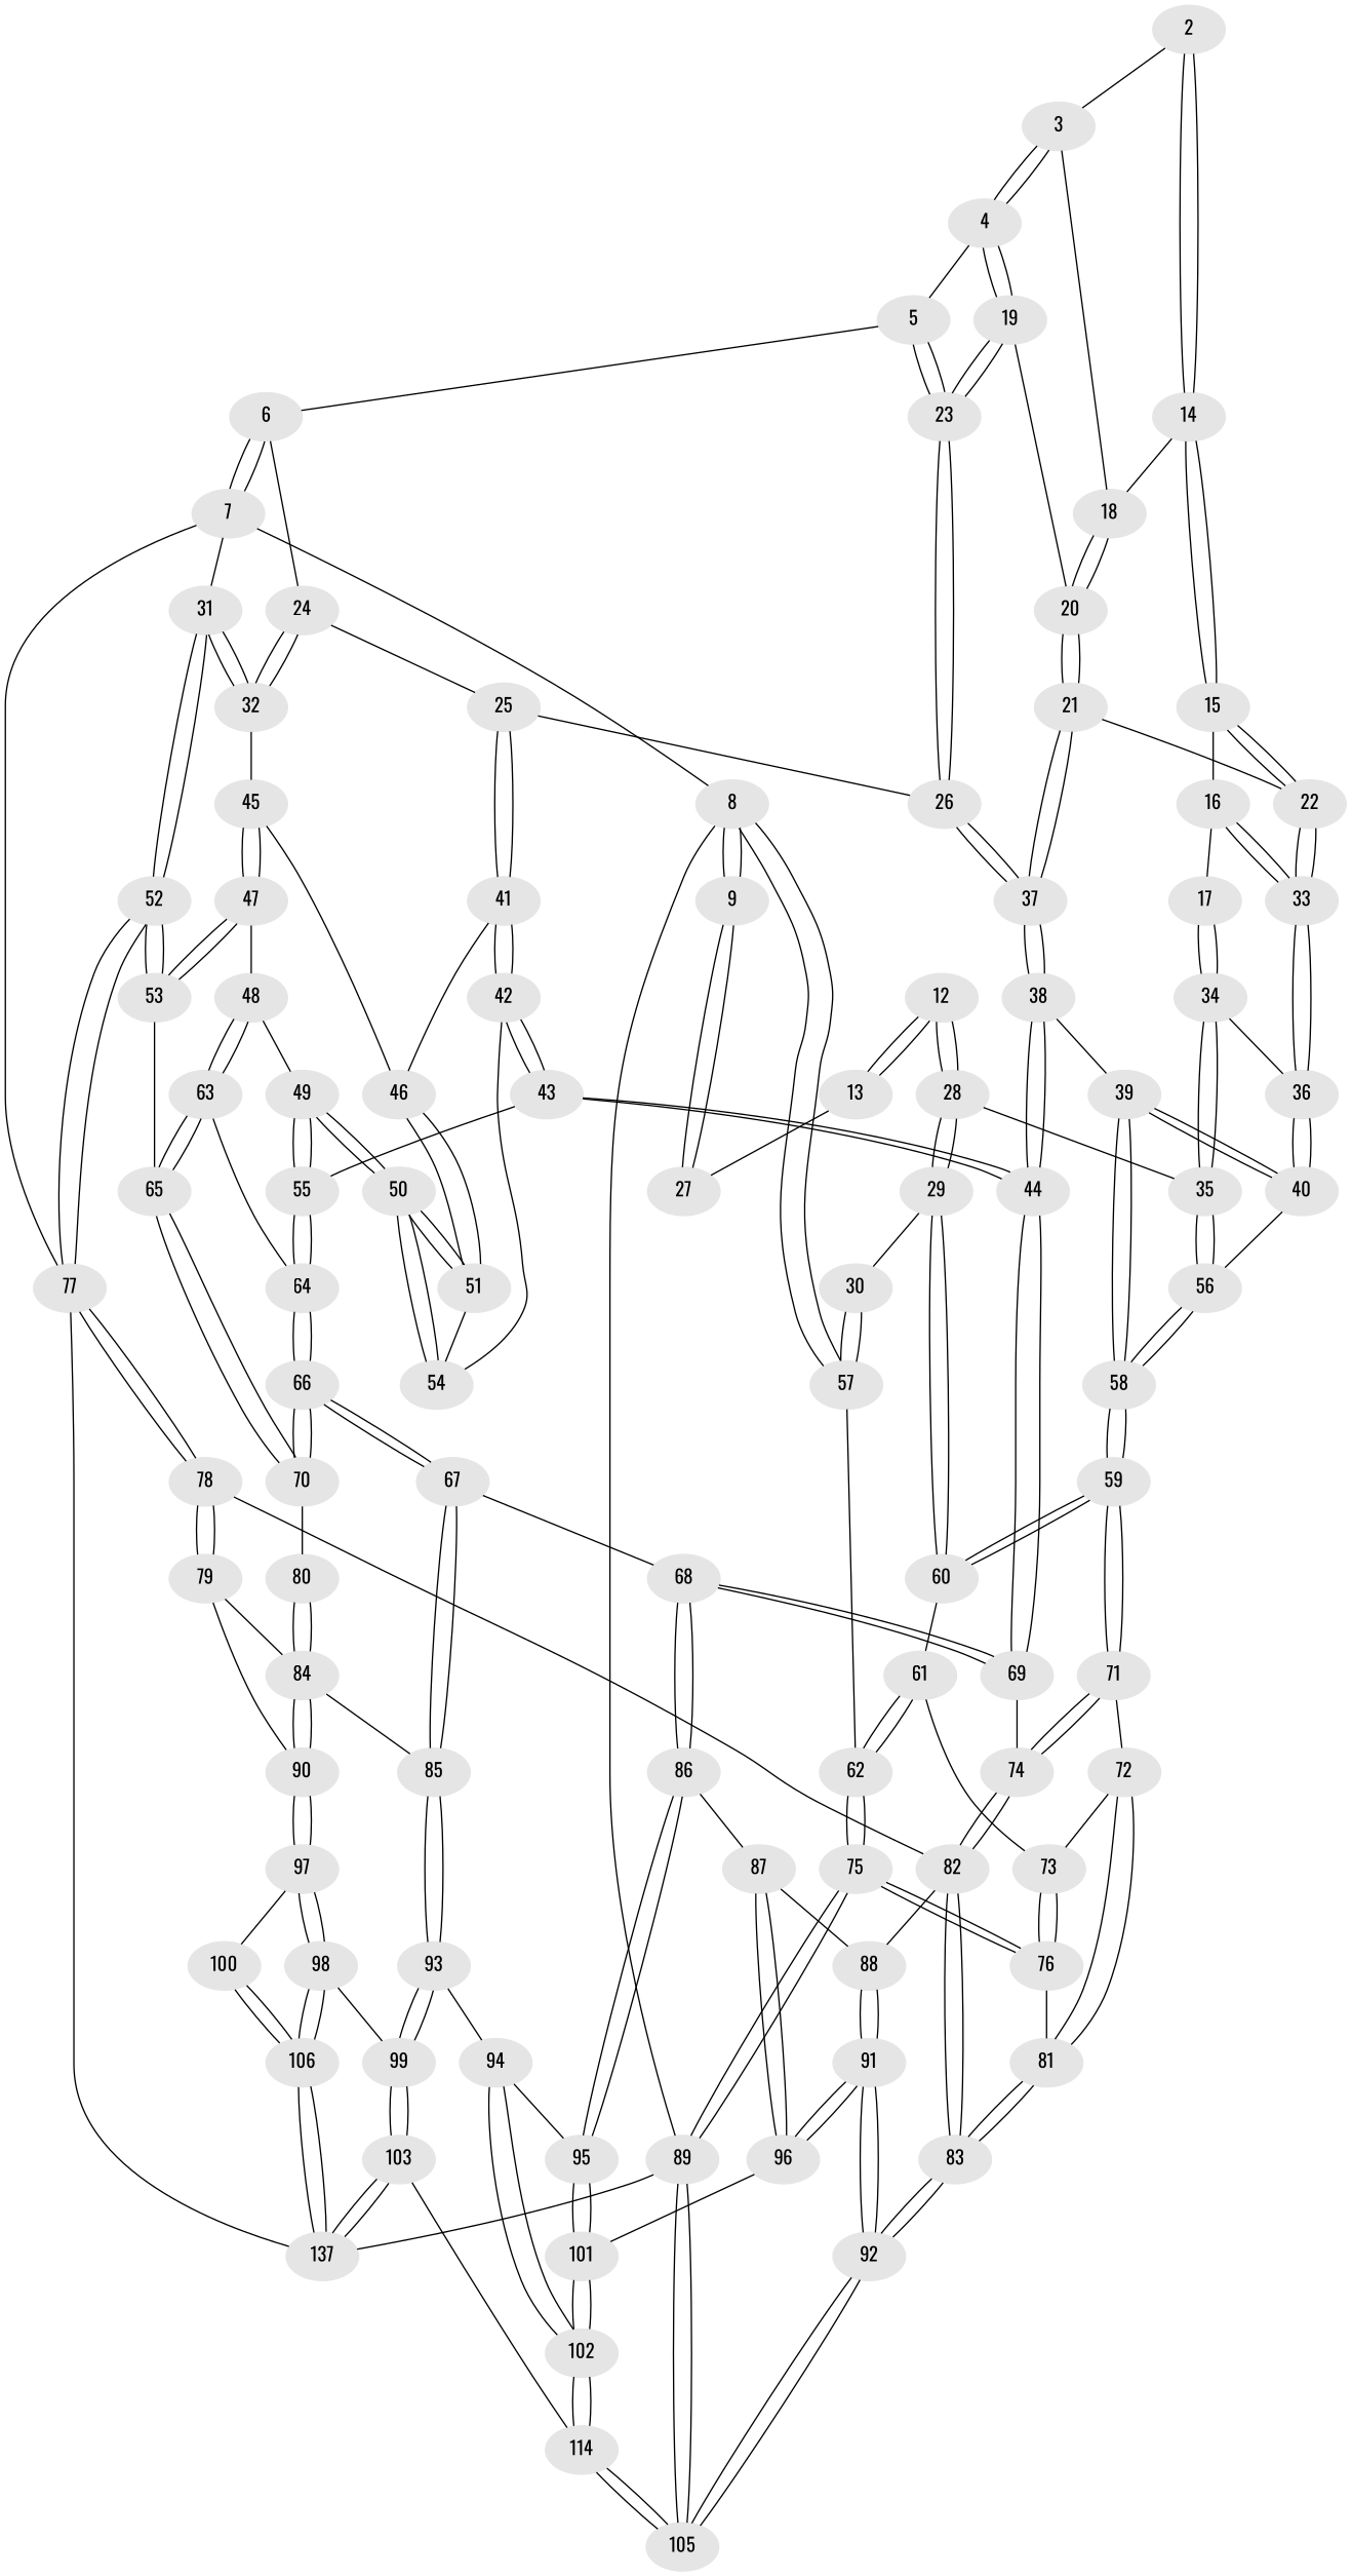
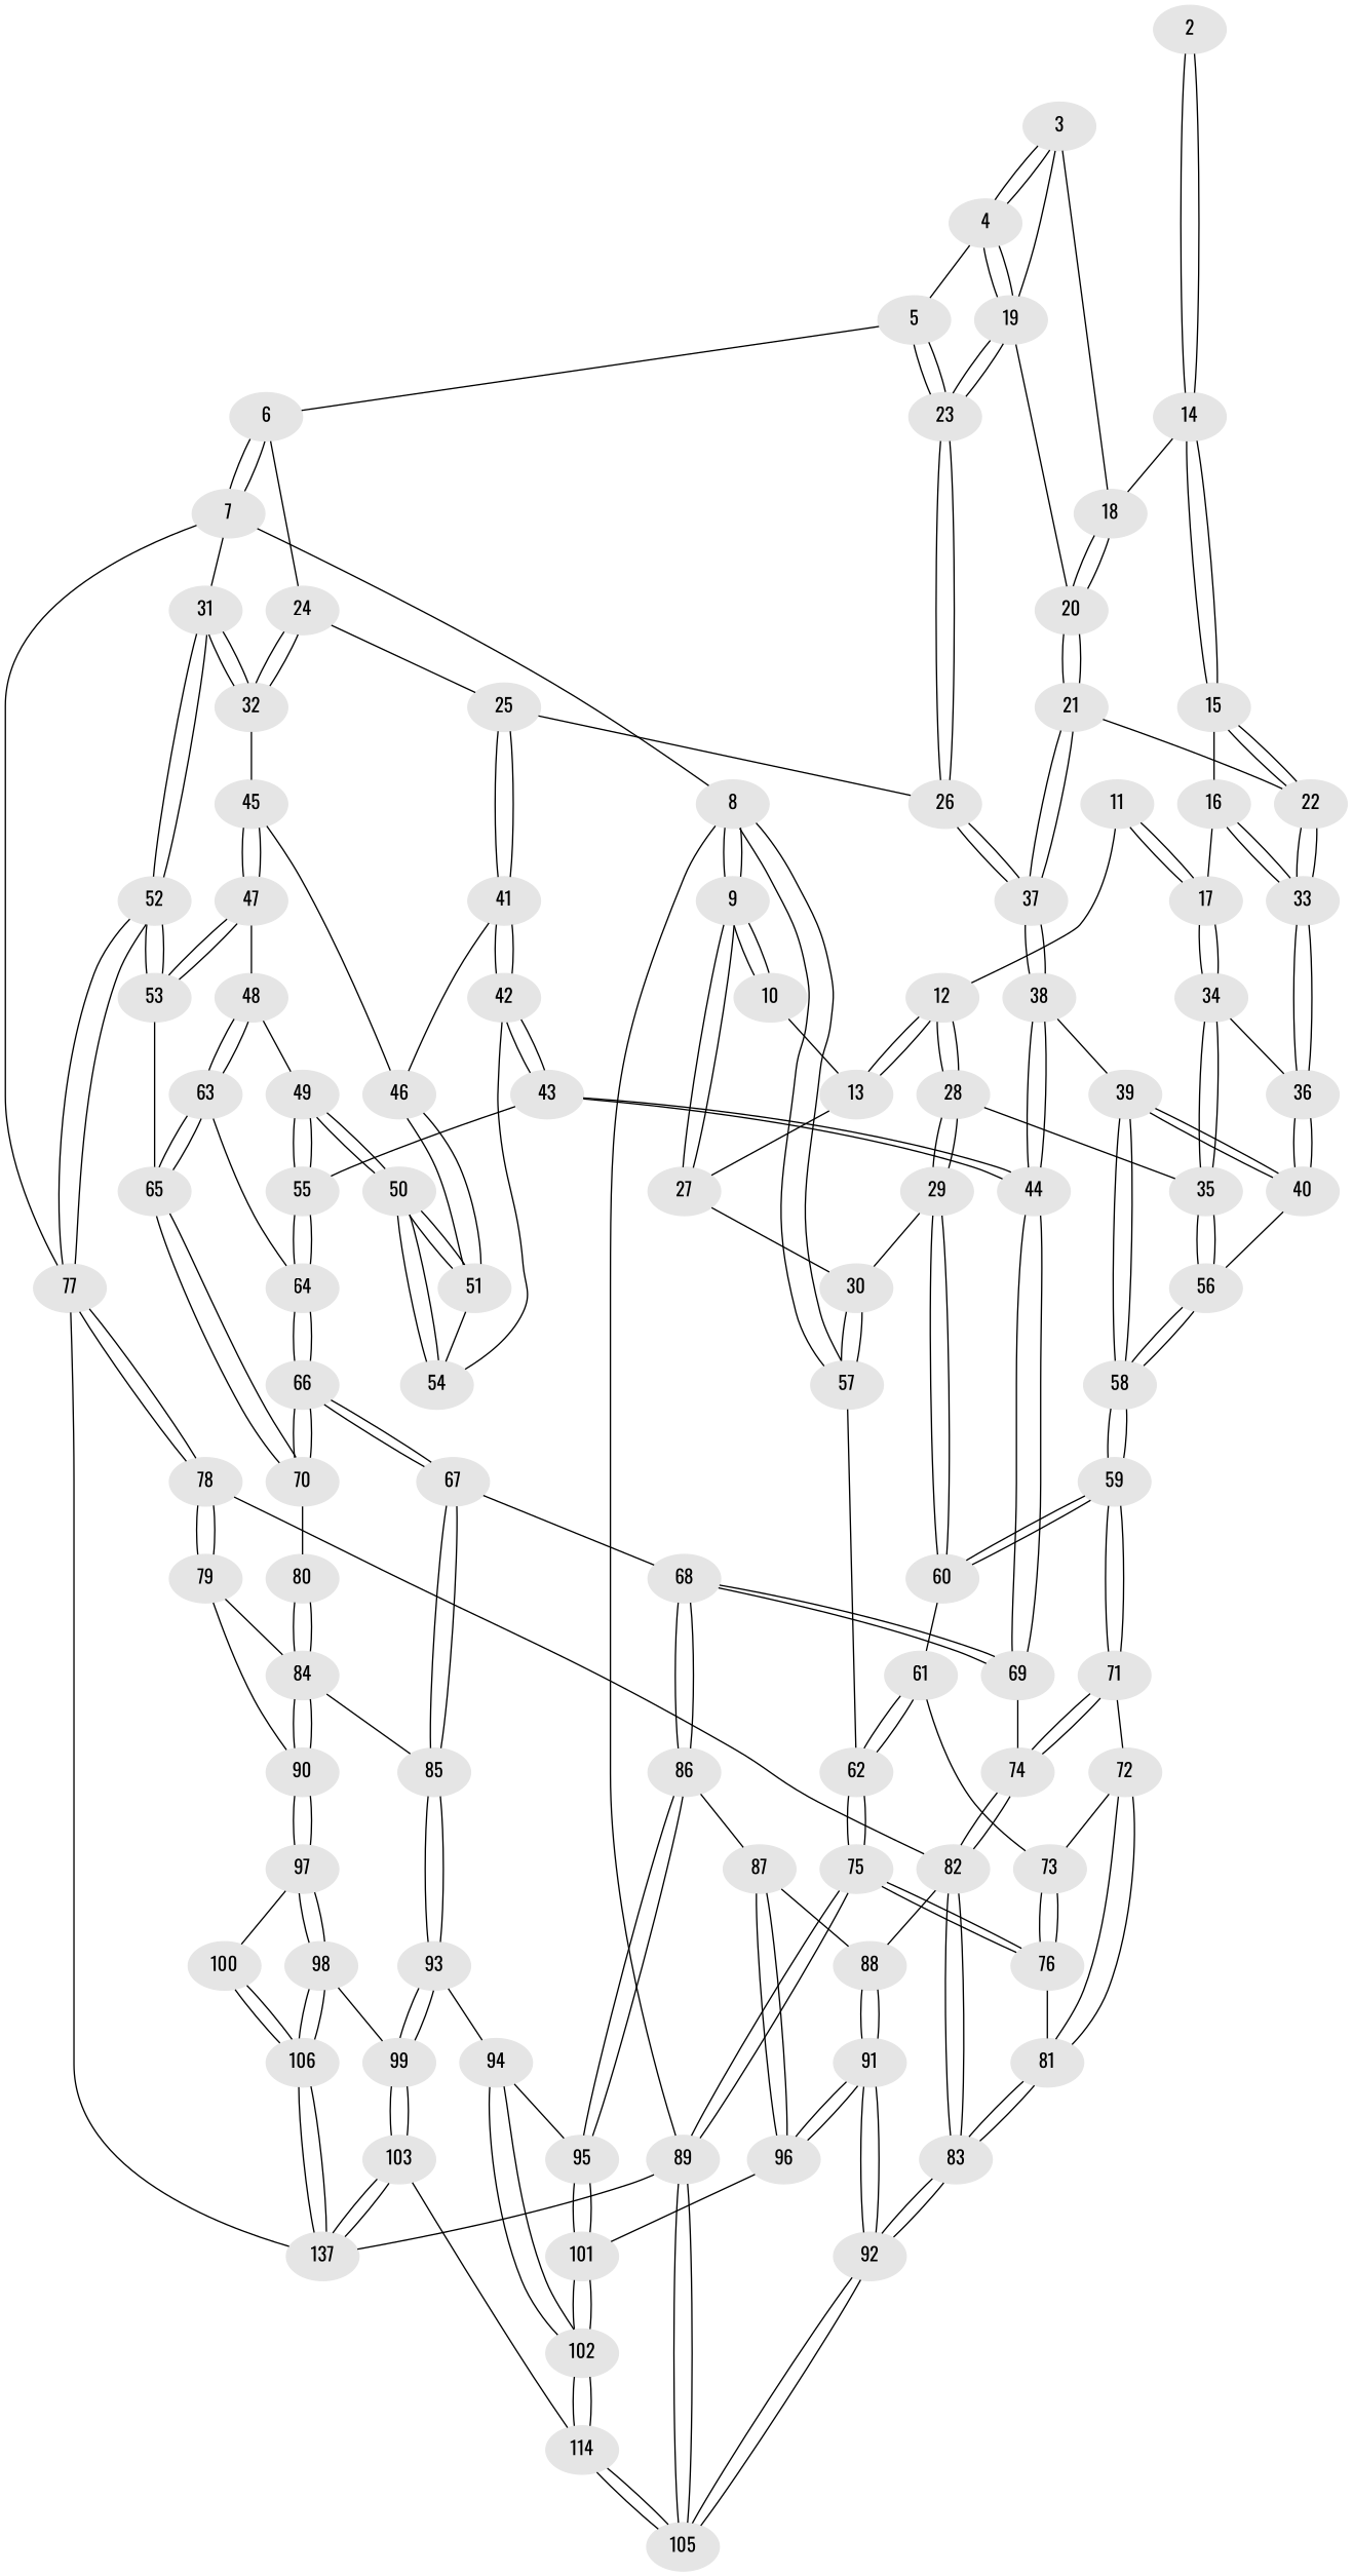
  graph {
    fontname=Oswald
    node [color=gray90 fontname=Oswald style=filled]
    edge [fontname=Oswald]
    2
    3
    14
+   11
    12
    17
    4
    18
    15
    5
    19
    20
    6
    23
    7
    24
    26
    8
    31
    77
    25
    32
    9
    57
    89
    52
    78
    n28 [label=137]
+   10
    27
    62
    105
    13
    30
    28
    34
    29
    35
    16
    22
    33
    36
    21
    37
    38
    41
    45
    42
    46
    60
    56
    61
    53
    47
    40
    58
    39
    44
    69
    59
    43
    54
    51
    55
    64
    74
    48
    49
    63
    65
    50
    70
    66
    75
    71
    72
    73
    76
    67
    80
    68
    85
    86
    93
    87
    95
    82
    84
    81
    83
    88
    79
    90
    100
    106
    97
    92
    91
    94
    99
    96
    101
    98
    102
    103
    n106 [label=114]
-   2 -- 3
+   19 -- 3
    2 -- 14
    2 -- 14
    3 -- 4
    3 -- 4
    3 -- 18
    14 -- 18
    14 -- 15
    14 -- 15
+   11 -- 12
+   11 -- 17
+   11 -- 17
    12 -- 13
    12 -- 13
    12 -- 28
    12 -- 28
    17 -- 34
    17 -- 34
    4 -- 5
    4 -- 19
    4 -- 19
    18 -- 20
    18 -- 20
    15 -- 16
    15 -- 22
    15 -- 22
    5 -- 6
    5 -- 23
    5 -- 23
    19 -- 20
    19 -- 23
    19 -- 23
    20 -- 21
    20 -- 21
    6 -- 7
    6 -- 7
    6 -- 24
    23 -- 26
    23 -- 26
    7 -- 8
    7 -- 31
    7 -- 77
    24 -- 25
    24 -- 32
    24 -- 32
    26 -- 37
    26 -- 37
    8 -- 9
    8 -- 9
    8 -- 57
    8 -- 57
    8 -- 89
    31 -- 32
    31 -- 32
    31 -- 52
    31 -- 52
    77 -- 78
    77 -- 78
    77 -- n28
    25 -- 26
    25 -- 41
    25 -- 41
    32 -- 45
+   9 -- 10
+   9 -- 10
    9 -- 27
    9 -- 27
    57 -- 62
    89 -- n28
    89 -- 105
    89 -- 105
    52 -- 77
    52 -- 77
    52 -- 53
    52 -- 53
    78 -- 82
    78 -- 79
    78 -- 79
+   10 -- 13
+   27 -- 30
    62 -- 75
    62 -- 75
    13 -- 27
    30 -- 57
    30 -- 57
    28 -- 29
    28 -- 29
    28 -- 35
    34 -- 35
    34 -- 35
    34 -- 36
    29 -- 30
    29 -- 60
    29 -- 60
    35 -- 56
    35 -- 56
    16 -- 17
    16 -- 33
    16 -- 33
    22 -- 33
    22 -- 33
    33 -- 36
    33 -- 36
    36 -- 40
    36 -- 40
    21 -- 22
    21 -- 37
    21 -- 37
    37 -- 38
    37 -- 38
    38 -- 39
    38 -- 44
    38 -- 44
    41 -- 42
    41 -- 42
    41 -- 46
    45 -- 46
    45 -- 47
    45 -- 47
    42 -- 43
    42 -- 43
    42 -- 54
    46 -- 51
    46 -- 51
    60 -- 61
    56 -- 58
    56 -- 58
    61 -- 62
    61 -- 62
    61 -- 73
    53 -- 65
    47 -- 53
    47 -- 53
    47 -- 48
    40 -- 56
    58 -- 59
    58 -- 59
    39 -- 40
    39 -- 40
    39 -- 58
    39 -- 58
    44 -- 69
    44 -- 69
    69 -- 74
    59 -- 60
    59 -- 60
    59 -- 71
    59 -- 71
    43 -- 44
    43 -- 44
    43 -- 55
    51 -- 54
    55 -- 64
    55 -- 64
    64 -- 66
    64 -- 66
    74 -- 82
    74 -- 82
    48 -- 49
    48 -- 63
    48 -- 63
    49 -- 55
    49 -- 55
    49 -- 50
    49 -- 50
    63 -- 64
    63 -- 65
    63 -- 65
    65 -- 70
    65 -- 70
    50 -- 54
    50 -- 54
    50 -- 51
    50 -- 51
    70 -- 80
    66 -- 70
    66 -- 70
    66 -- 67
    66 -- 67
    75 -- 89
    75 -- 89
    75 -- 76
    75 -- 76
    71 -- 74
    71 -- 74
    71 -- 72
    72 -- 73
    72 -- 81
    72 -- 81
    73 -- 76
    73 -- 76
    76 -- 81
    67 -- 68
    67 -- 85
    67 -- 85
    80 -- 84
    80 -- 84
    68 -- 69
    68 -- 69
    68 -- 86
    68 -- 86
    85 -- 93
    85 -- 93
    86 -- 87
    86 -- 95
    86 -- 95
    93 -- 94
    93 -- 99
    93 -- 99
    87 -- 88
    87 -- 96
    87 -- 96
    95 -- 101
    95 -- 101
    82 -- 83
    82 -- 83
    82 -- 88
    84 -- 85
    84 -- 90
    84 -- 90
    81 -- 83
    81 -- 83
    83 -- 92
    83 -- 92
    88 -- 91
    88 -- 91
    79 -- 84
    79 -- 90
    90 -- 97
    90 -- 97
    100 -- 106
    100 -- 106
    106 -- n28
    106 -- n28
    97 -- 100
    97 -- 98
    97 -- 98
    92 -- 105
    92 -- 105
    91 -- 92
    91 -- 92
    91 -- 96
    91 -- 96
    94 -- 95
    94 -- 102
    94 -- 102
    99 -- 103
    99 -- 103
    96 -- 101
    101 -- 102
    101 -- 102
    98 -- 106
    98 -- 106
    98 -- 99
    102 -- n106
    102 -- n106
    103 -- n28
    103 -- n28
    103 -- n106
    n106 -- 105
    n106 -- 105
  }
